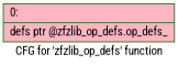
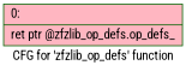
  digraph {
    label="CFG for 'zfzlib_op_defs' function"
    fontname="Roboto Condensed"
-   n1 [color=darkgreen fillcolor=lightpink fontname="Roboto Condensed" label="{0:\l|  defs ptr @zfzlib_op_defs.op_defs_\l}" shape=record style=filled]
+   n1 [color=darkgreen fillcolor=lightpink fontname="Roboto Condensed" label="{0:\l|  ret ptr @zfzlib_op_defs.op_defs_\l}" shape=record style=filled]
  }
